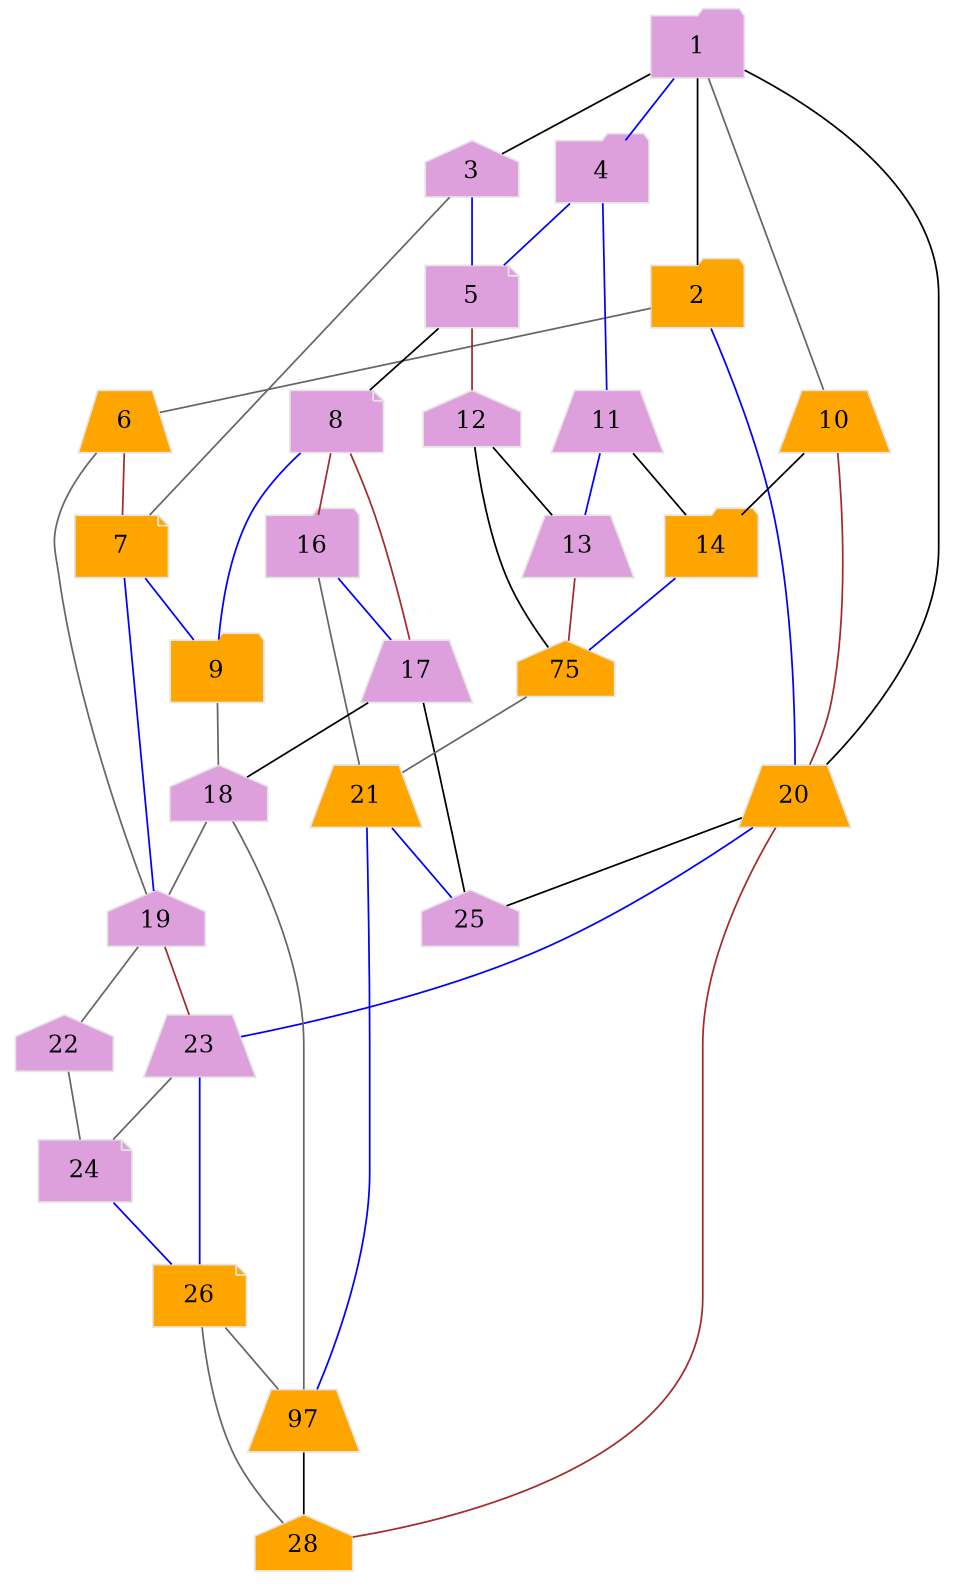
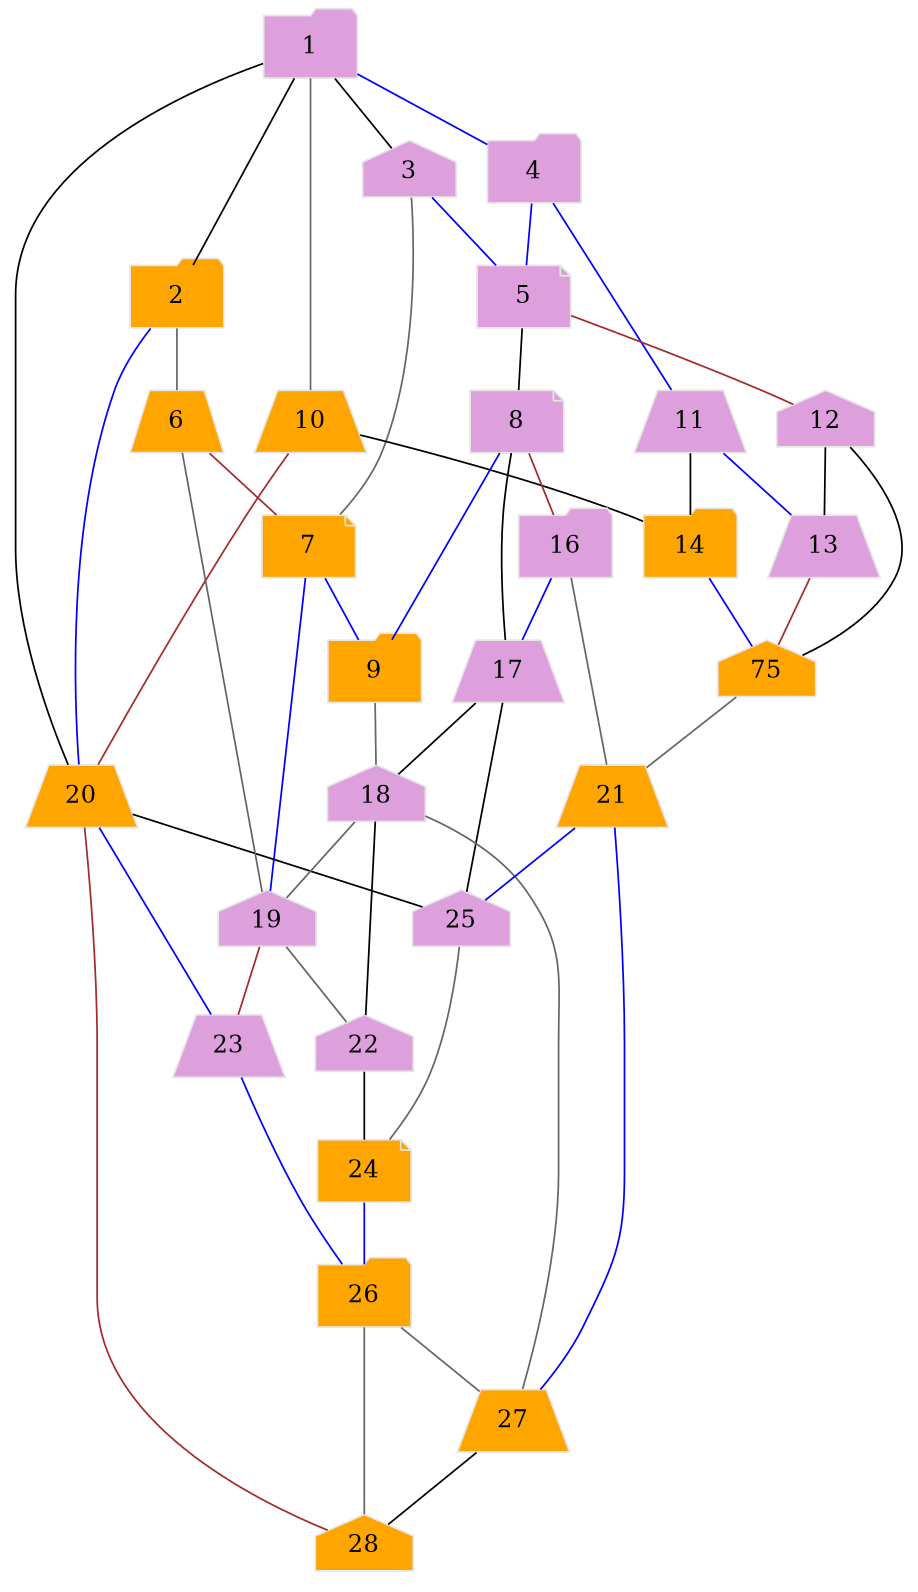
  graph {
    node [color=gray90 fillcolor=plum shape=trapezium style=filled]
    edge [color=blue weight=1.0]
    1 [shape=folder]
    2 [fillcolor=orange shape=folder]
    3 [shape=house]
    4 [shape=folder]
    10 [fillcolor=orange]
    20 [fillcolor=orange]
    6 [fillcolor=orange]
    5 [shape=note]
    7 [fillcolor=orange shape=note]
    11
    14 [fillcolor=orange shape=folder]
    25 [shape=house]
    23
    28 [fillcolor=orange shape=house]
    19 [shape=house]
    8 [shape=note]
    12 [shape=house]
    9 [fillcolor=orange shape=folder]
    13
    16 [shape=folder]
    17
    n22 [fillcolor=orange label=75 shape=house]
    22 [shape=house]
    18 [shape=house]
    21 [fillcolor=orange]
-   27 [fillcolor=orange label=97]
-   24 [shape=note]
-   26 [fillcolor=orange shape=note]
+   27 [fillcolor=orange]
+   24 [fillcolor=orange shape=note]
+   26 [fillcolor=orange shape=folder]
    1 -- 2 [color=black]
    1 -- 3 [color=black]
    1 -- 4
    1 -- 10 [color=gray40]
    1 -- 20 [color=black]
    2 -- 20
    2 -- 6 [color=gray40 weight=2.0]
    3 -- 5
    3 -- 7 [color=gray40]
    4 -- 5
    4 -- 11
    10 -- 20 [color=brown]
    10 -- 14 [color=black weight=2.0]
    20 -- 25 [color=black]
    20 -- 23
    20 -- 28 [color=brown]
    6 -- 7 [color=brown]
    6 -- 19 [color=gray40]
    5 -- 8 [color=black]
    5 -- 12 [color=brown]
    7 -- 19
    7 -- 9
    11 -- 14 [color=black]
    11 -- 13 [weight=2.0]
    14 -- n22
-   23 -- 24 [color=gray40]
+   25 -- 24 [color=gray40]
    23 -- 26
    19 -- 23 [color=brown]
    19 -- 22 [color=gray40]
    8 -- 9
    8 -- 16 [color=brown]
-   8 -- 17 [color=brown]
+   8 -- 17 [color=black]
    12 -- 13 [color=black]
    12 -- n22 [color=black]
    9 -- 18 [color=gray40]
    13 -- n22 [color=brown]
    16 -- 17
    16 -- 21 [color=gray40 weight=2.0]
    17 -- 25 [color=black]
    17 -- 18 [color=black]
    n22 -- 21 [color=gray40]
-   22 -- 24 [color=gray40 weight=2.0]
+   22 -- 24 [color=black weight=2.0]
    18 -- 19 [color=gray40 weight=2.0]
+   18 -- 22 [color=black]
    18 -- 27 [color=gray40]
    21 -- 25
    21 -- 27
    27 -- 28 [color=black]
    24 -- 26
    26 -- 28 [color=gray40]
    26 -- 27 [color=gray40]
  }
